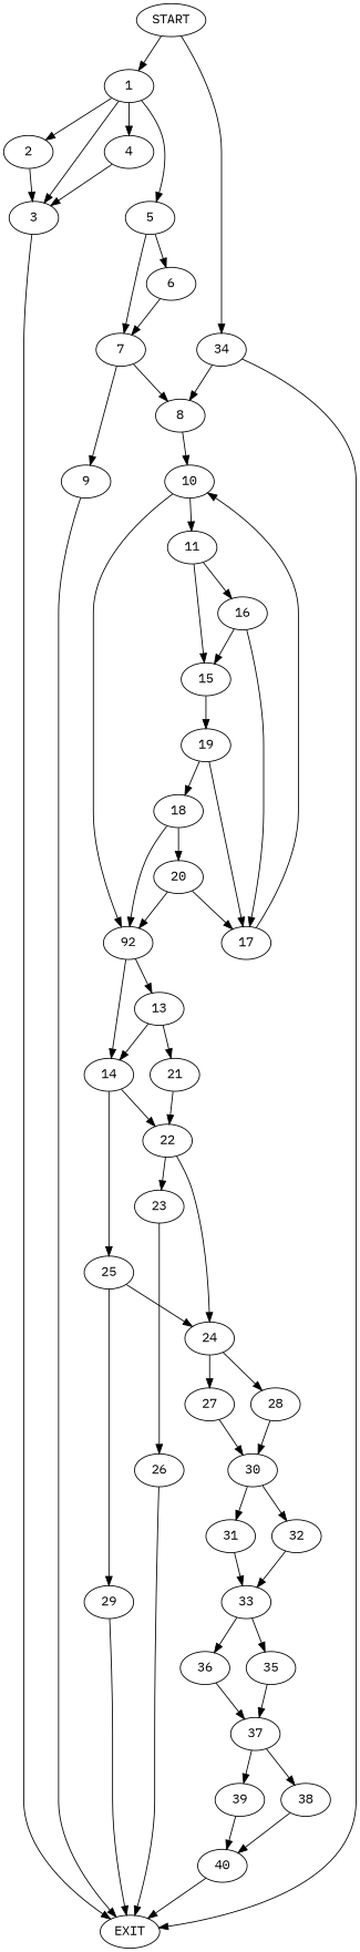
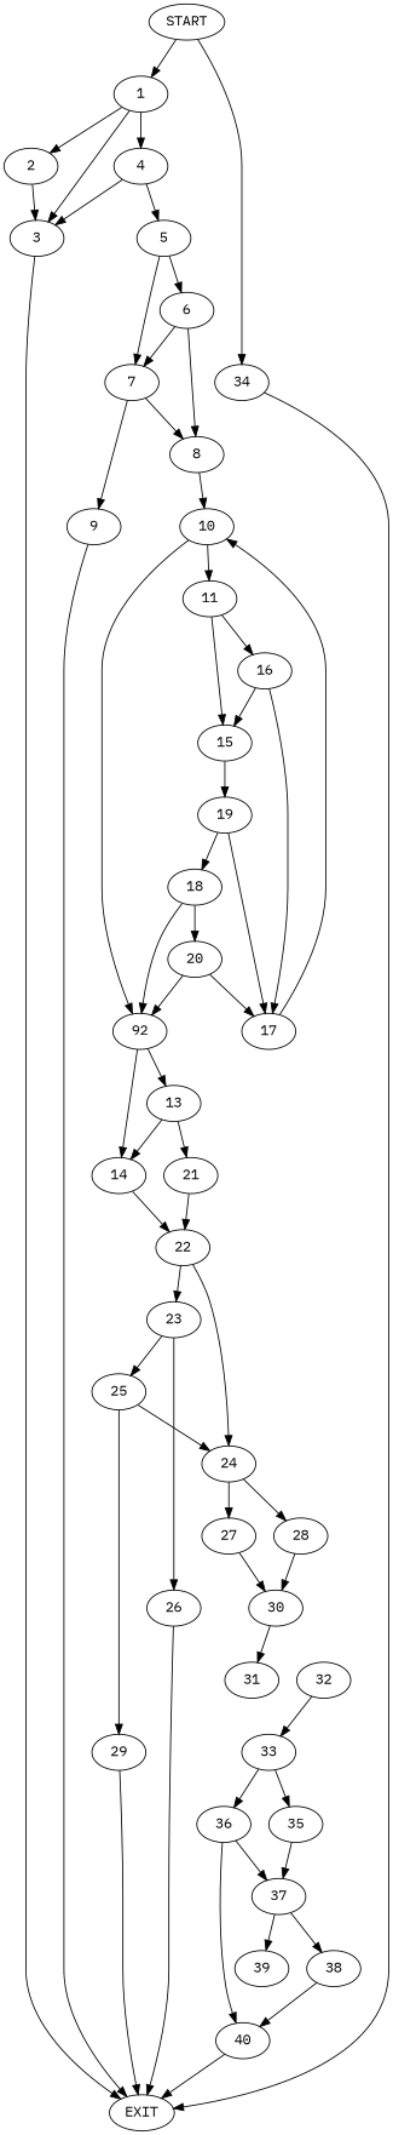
  digraph {
    fontname="IBM Plex Mono"
    node [fontname="IBM Plex Mono"]
    edge [fontname="IBM Plex Mono"]
    n1 [label=START]
    1
    34
    2
    3
    4
    n7 [label=EXIT]
    5
    6
    7
    8
    9
    10
    11
    n15 [label=92]
    15
    16
    13
    14
    19
    17
    21
    22
    23
    24
    18
    20
    25
    26
    27
    28
    29
    30
    31
    32
    33
    35
    36
    37
    38
    39
    40
    n1 -> 1
    n1 -> 34
    1 -> 2
    1 -> 3
    1 -> 4
    34 -> n7
    2 -> 3
    3 -> n7
    4 -> 3
-   1 -> 5
+   4 -> 5
    5 -> 6
    5 -> 7
    6 -> 7
-   34 -> 8
+   6 -> 8
    7 -> 8
    7 -> 9
    8 -> 10
    9 -> n7
    10 -> 11
    10 -> n15
    11 -> 15
    11 -> 16
    n15 -> 13
    n15 -> 14
    15 -> 19
    16 -> 15
    16 -> 17
    13 -> 14
    13 -> 21
    14 -> 22
    19 -> 17
    19 -> 18
    17 -> 10
    21 -> 22
    22 -> 23
    22 -> 24
-   14 -> 25
+   23 -> 25
    23 -> 26
    24 -> 27
    24 -> 28
    18 -> n15
    18 -> 20
    20 -> n15
    20 -> 17
    25 -> 24
    25 -> 29
    26 -> n7
    27 -> 30
    28 -> 30
    29 -> n7
    30 -> 31
-   30 -> 32
-   31 -> 33
    32 -> 33
    33 -> 35
    33 -> 36
    35 -> 37
    36 -> 37
    37 -> 38
    37 -> 39
    38 -> 40
-   39 -> 40
+   36 -> 40
    40 -> n7
  }
